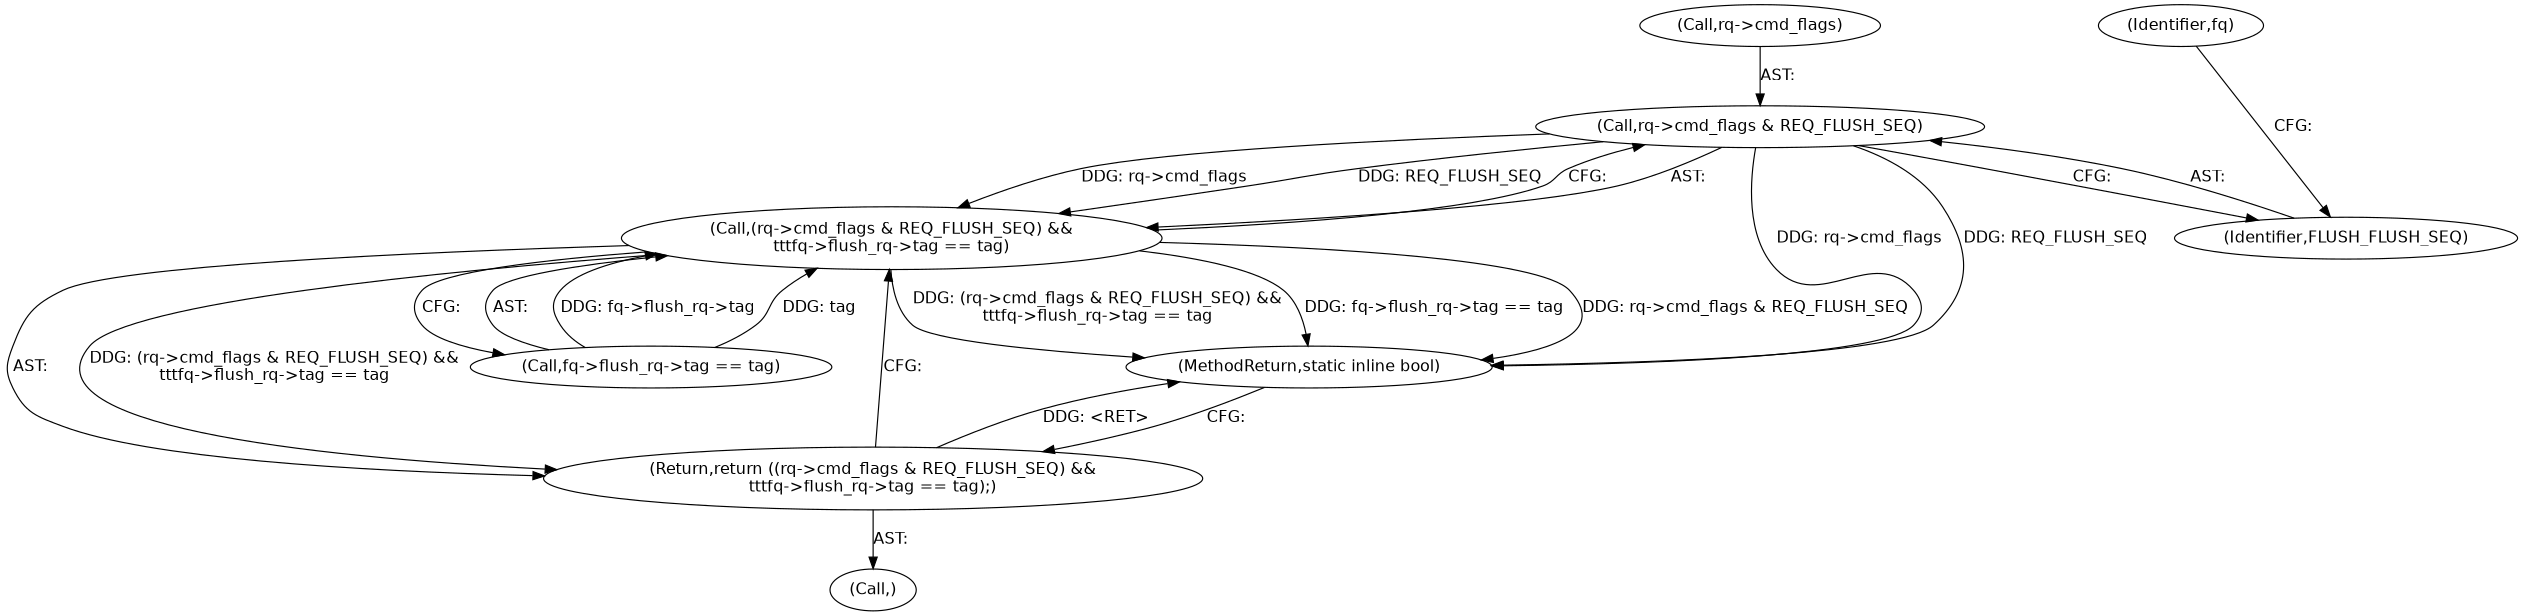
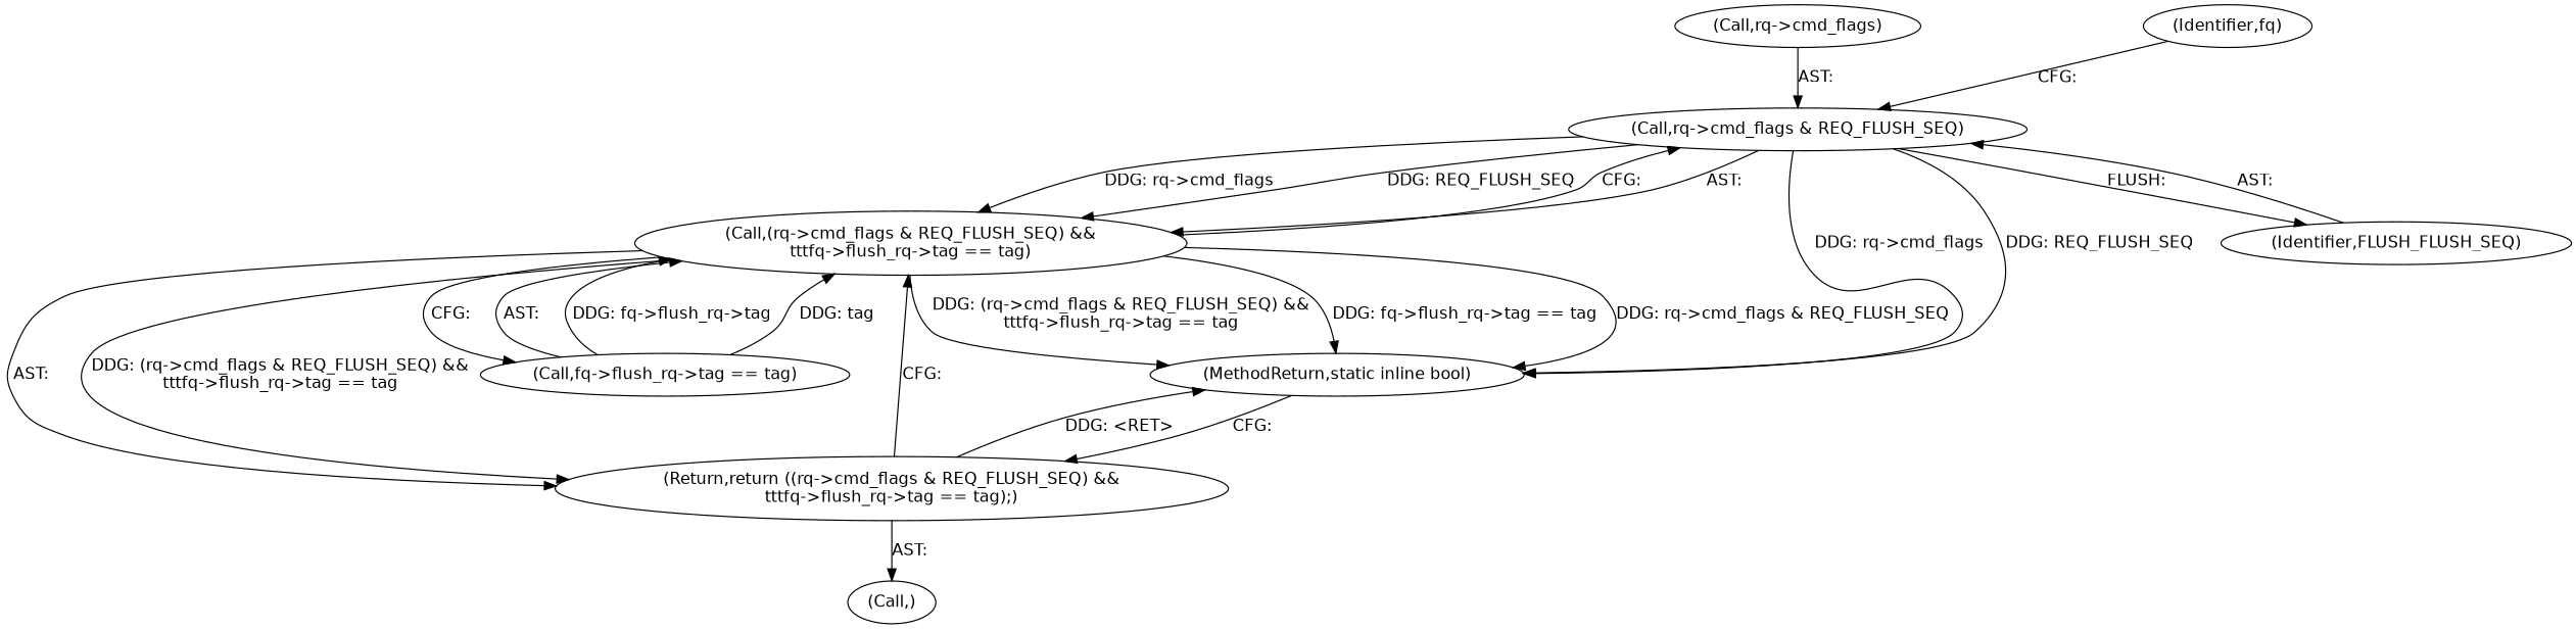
  digraph {
    fontname="DejaVu Sans"
    node [fontname="DejaVu Sans"]
    edge [fontname="DejaVu Sans"]
    n1 [label="(Call,rq->cmd_flags & REQ_FLUSH_SEQ)"]
    n2 [label="(Call,(rq->cmd_flags & REQ_FLUSH_SEQ) &&\n\t\t\tfq->flush_rq->tag == tag)"]
    n3 [label="(MethodReturn,static inline bool)"]
    n4 [label="(Identifier,FLUSH_FLUSH_SEQ)"]
    n5 [label="(Return,return ((rq->cmd_flags & REQ_FLUSH_SEQ) &&\n\t\t\tfq->flush_rq->tag == tag);)"]
    n6 [label="(Call,fq->flush_rq->tag == tag)"]
    n7 [label="(Call,)"]
    n8 [label="(Identifier,fq)"]
    n9 [label="(Call,rq->cmd_flags)"]
    n1 -> n2 [label="AST: "]
    n1 -> n2 [label="DDG: rq->cmd_flags"]
    n1 -> n2 [label="DDG: REQ_FLUSH_SEQ"]
    n1 -> n3 [label="DDG: rq->cmd_flags"]
    n1 -> n3 [label="DDG: REQ_FLUSH_SEQ"]
-   n1 -> n4 [label="CFG: "]
+   n1 -> n4 [label="FLUSH: "]
    n2 -> n1 [label="CFG: "]
    n2 -> n3 [label="DDG: rq->cmd_flags & REQ_FLUSH_SEQ"]
    n2 -> n3 [label="DDG: (rq->cmd_flags & REQ_FLUSH_SEQ) &&\n\t\t\tfq->flush_rq->tag == tag"]
    n2 -> n3 [label="DDG: fq->flush_rq->tag == tag"]
    n2 -> n5 [label="AST: "]
    n2 -> n5 [label="DDG: (rq->cmd_flags & REQ_FLUSH_SEQ) &&\n\t\t\tfq->flush_rq->tag == tag"]
    n2 -> n6 [label="CFG: "]
    n3 -> n5 [label="CFG: "]
    n4 -> n1 [label="AST: "]
    n5 -> n2 [label="CFG: "]
    n5 -> n3 [label="DDG: <RET>"]
    n5 -> n7 [label="AST: "]
    n6 -> n2 [label="AST: "]
    n6 -> n2 [label="DDG: fq->flush_rq->tag"]
    n6 -> n2 [label="DDG: tag"]
-   n8 -> n4 [label="CFG: "]
+   n8 -> n1 [label="CFG: "]
    n9 -> n1 [label="AST: "]
  }
